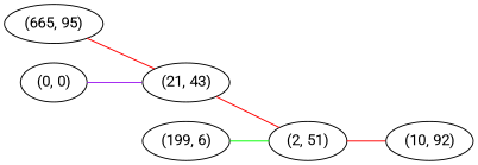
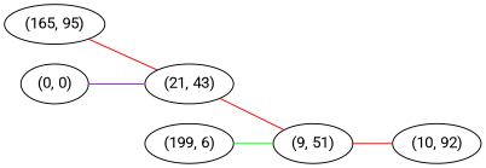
  graph {
    fontname=Roboto
    rankdir=LR
    node [fontname=Roboto]
    edge [color=red fontname=Roboto weight=1]
-   "(165, 95)" [label="(665, 95)"]
+   "(165, 95)"
    "(21, 43)"
    "(199, 6)"
-   "(9, 51)" [label="(2, 51)"]
+   "(9, 51)"
    "(0, 0)"
    "(10, 92)"
    "(165, 95)" -- "(21, 43)"
    "(21, 43)" -- "(9, 51)"
    "(199, 6)" -- "(9, 51)" [color=green weight=2]
    "(9, 51)" -- "(10, 92)"
    "(0, 0)" -- "(21, 43)" [color=purple weight=4]
  }
